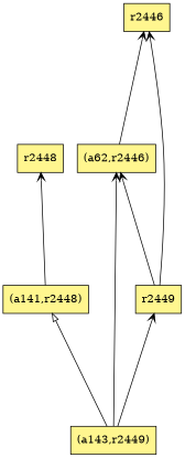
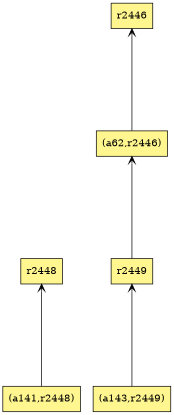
  digraph {
    rankdir=BT
    ranksep=2.0
    node [fillcolor=khaki1 shape=record style=filled]
    edge [arrowhead=vee]
    n1 [label="{r2448}"]
    n2 [label="{(a62,r2446)}"]
    n3 [label="{r2446}"]
    n4 [label="{(a141,r2448)}"]
    n5 [label="{r2449}"]
    n6 [label="{(a143,r2449)}"]
    n2 -> n3
    n4 -> n1
    n5 -> n2
-   n5 -> n3
-   n6 -> n2
-   n6 -> n4 [arrowhead=onormal]
    n6 -> n5
  }
